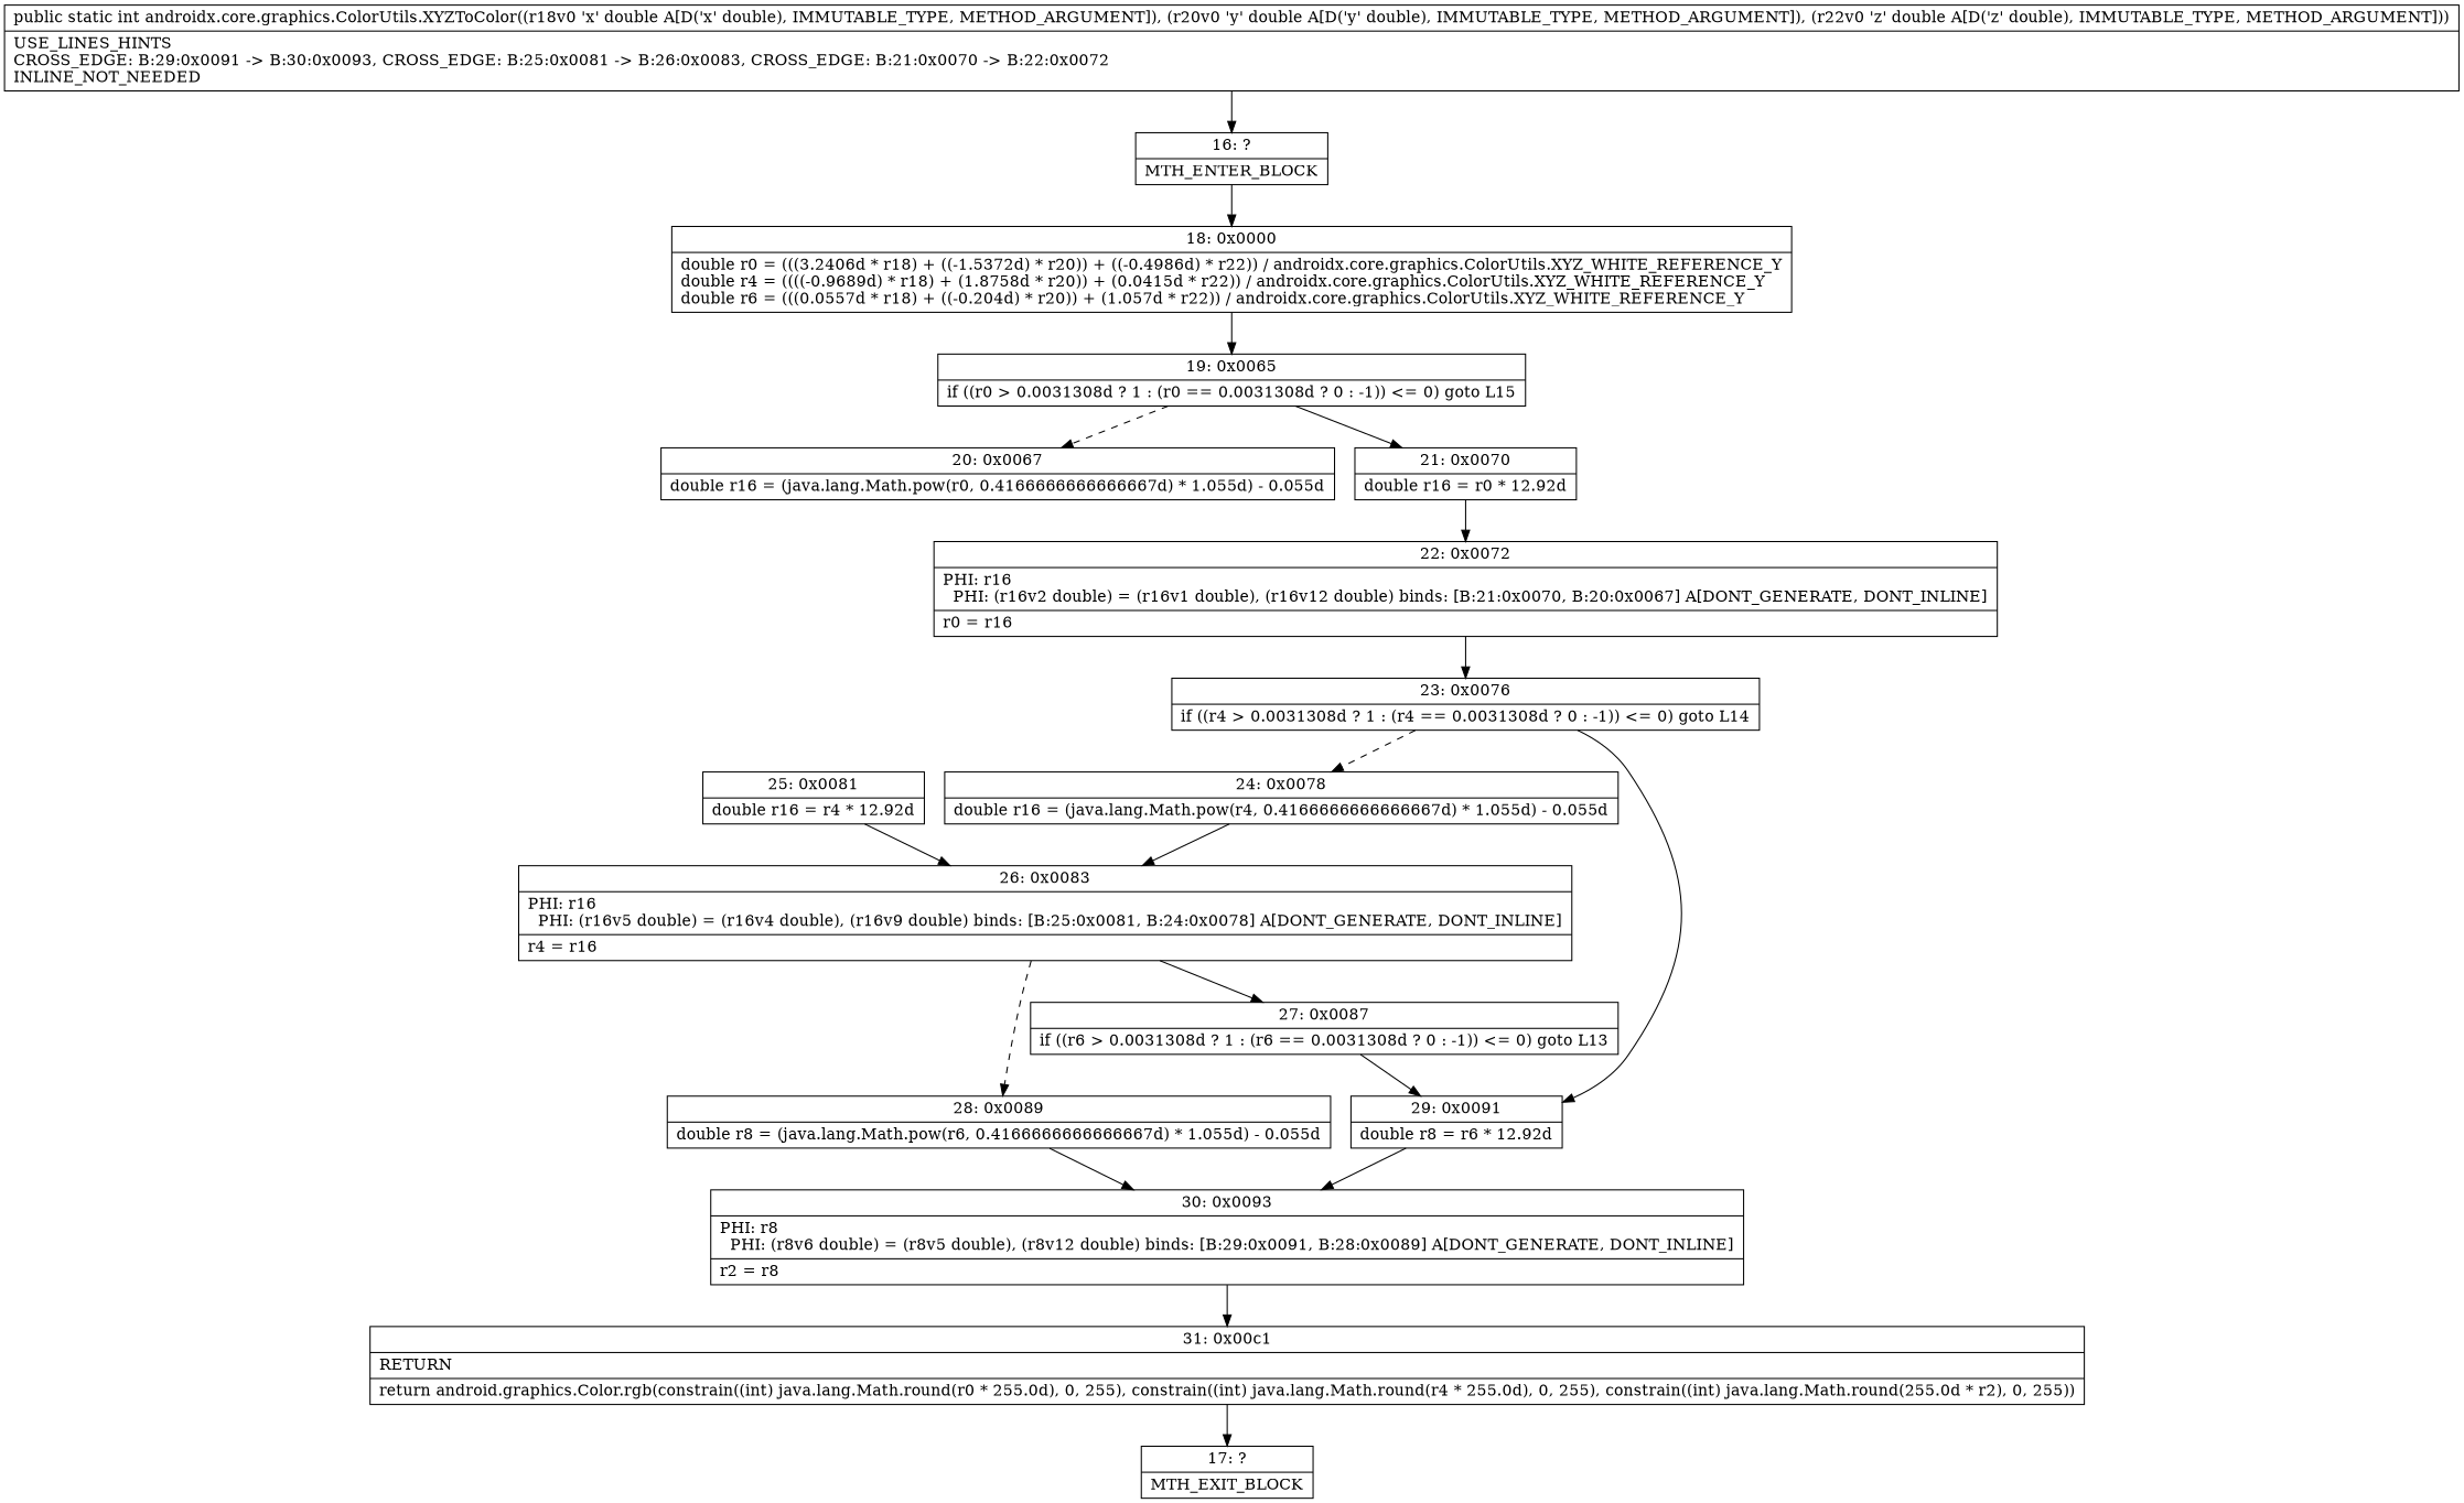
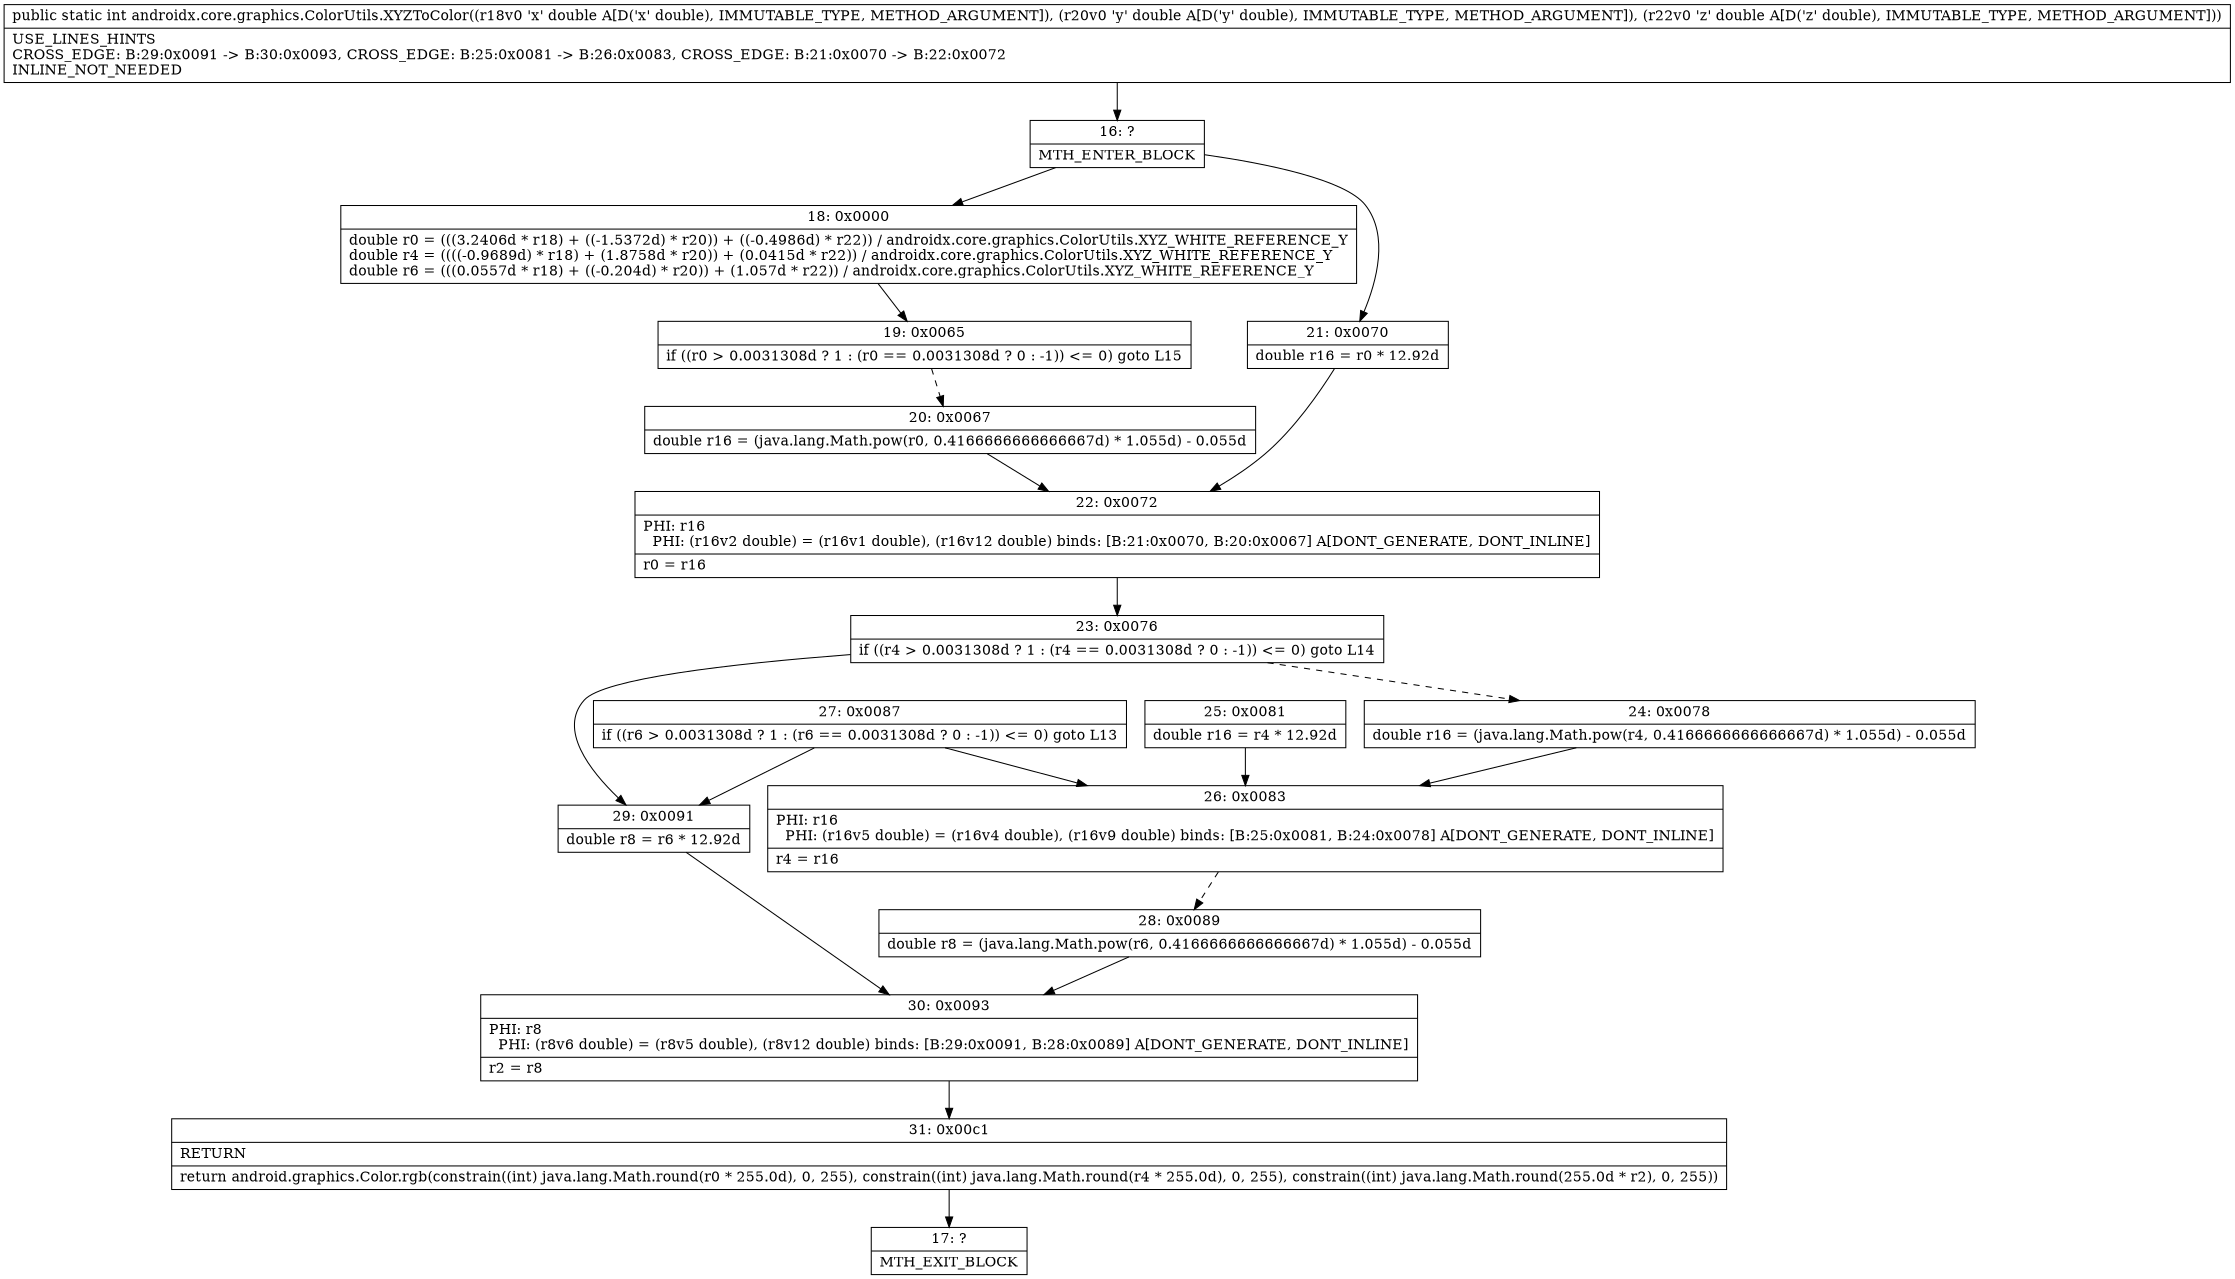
  digraph {
    node [shape=record]
    n1 [label="{16\:\ ?|MTH_ENTER_BLOCK\l}"]
    n2 [label="{18\:\ 0x0000|double r0 = (((3.2406d * r18) + ((\-1.5372d) * r20)) + ((\-0.4986d) * r22)) \/ androidx.core.graphics.ColorUtils.XYZ_WHITE_REFERENCE_Y\ldouble r4 = ((((\-0.9689d) * r18) + (1.8758d * r20)) + (0.0415d * r22)) \/ androidx.core.graphics.ColorUtils.XYZ_WHITE_REFERENCE_Y\ldouble r6 = (((0.0557d * r18) + ((\-0.204d) * r20)) + (1.057d * r22)) \/ androidx.core.graphics.ColorUtils.XYZ_WHITE_REFERENCE_Y\l}"]
    n3 [label="{19\:\ 0x0065|if ((r0 \> 0.0031308d ? 1 : (r0 == 0.0031308d ? 0 : \-1)) \<= 0) goto L15\l}"]
    n4 [label="{20\:\ 0x0067|double r16 = (java.lang.Math.pow(r0, 0.4166666666666667d) * 1.055d) \- 0.055d\l}"]
    n5 [label="{21\:\ 0x0070|double r16 = r0 * 12.92d\l}"]
    n6 [label="{22\:\ 0x0072|PHI: r16 \l  PHI: (r16v2 double) = (r16v1 double), (r16v12 double) binds: [B:21:0x0070, B:20:0x0067] A[DONT_GENERATE, DONT_INLINE]\l|r0 = r16\l}"]
    n7 [label="{23\:\ 0x0076|if ((r4 \> 0.0031308d ? 1 : (r4 == 0.0031308d ? 0 : \-1)) \<= 0) goto L14\l}"]
    n8 [label="{24\:\ 0x0078|double r16 = (java.lang.Math.pow(r4, 0.4166666666666667d) * 1.055d) \- 0.055d\l}"]
    n9 [label="{29\:\ 0x0091|double r8 = r6 * 12.92d\l}"]
    n10 [label="{26\:\ 0x0083|PHI: r16 \l  PHI: (r16v5 double) = (r16v4 double), (r16v9 double) binds: [B:25:0x0081, B:24:0x0078] A[DONT_GENERATE, DONT_INLINE]\l|r4 = r16\l}"]
    n11 [label="{25\:\ 0x0081|double r16 = r4 * 12.92d\l}"]
    n12 [label="{27\:\ 0x0087|if ((r6 \> 0.0031308d ? 1 : (r6 == 0.0031308d ? 0 : \-1)) \<= 0) goto L13\l}"]
    n13 [label="{28\:\ 0x0089|double r8 = (java.lang.Math.pow(r6, 0.4166666666666667d) * 1.055d) \- 0.055d\l}"]
    n14 [label="{30\:\ 0x0093|PHI: r8 \l  PHI: (r8v6 double) = (r8v5 double), (r8v12 double) binds: [B:29:0x0091, B:28:0x0089] A[DONT_GENERATE, DONT_INLINE]\l|r2 = r8\l}"]
    n15 [label="{31\:\ 0x00c1|RETURN\l|return android.graphics.Color.rgb(constrain((int) java.lang.Math.round(r0 * 255.0d), 0, 255), constrain((int) java.lang.Math.round(r4 * 255.0d), 0, 255), constrain((int) java.lang.Math.round(255.0d * r2), 0, 255))\l}"]
    n16 [label="{17\:\ ?|MTH_EXIT_BLOCK\l}"]
    n17 [label="{public static int androidx.core.graphics.ColorUtils.XYZToColor((r18v0 'x' double A[D('x' double), IMMUTABLE_TYPE, METHOD_ARGUMENT]), (r20v0 'y' double A[D('y' double), IMMUTABLE_TYPE, METHOD_ARGUMENT]), (r22v0 'z' double A[D('z' double), IMMUTABLE_TYPE, METHOD_ARGUMENT]))  | USE_LINES_HINTS\lCROSS_EDGE: B:29:0x0091 \-\> B:30:0x0093, CROSS_EDGE: B:25:0x0081 \-\> B:26:0x0083, CROSS_EDGE: B:21:0x0070 \-\> B:22:0x0072\lINLINE_NOT_NEEDED\l}"]
    n1 -> n2
    n2 -> n3
    n3 -> n4 [style=dashed]
-   n3 -> n5
+   n1 -> n5
+   n4 -> n6
    n5 -> n6
    n6 -> n7
    n7 -> n8 [style=dashed]
    n7 -> n9
    n8 -> n10
    n9 -> n14
-   n10 -> n12
+   n12 -> n10
    n10 -> n13 [style=dashed]
    n11 -> n10
    n12 -> n9
    n13 -> n14
    n14 -> n15
    n15 -> n16
    n17 -> n1
  }
